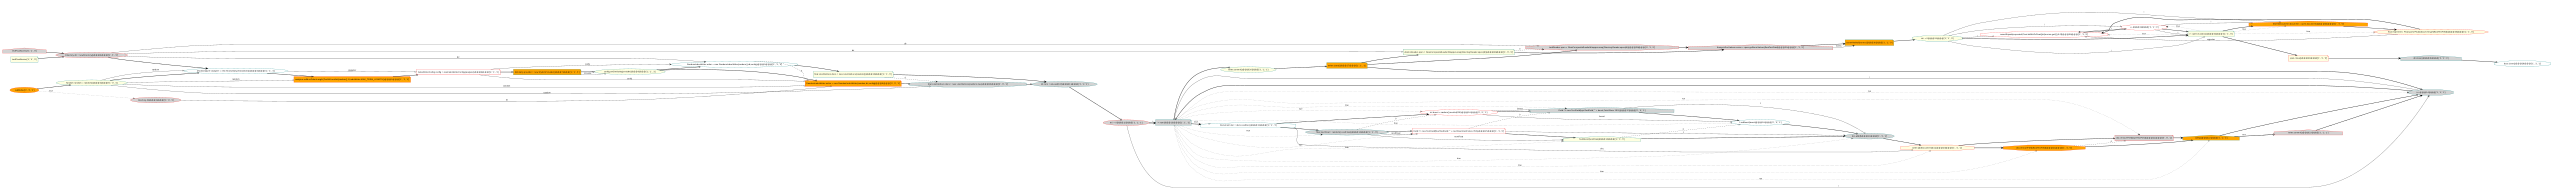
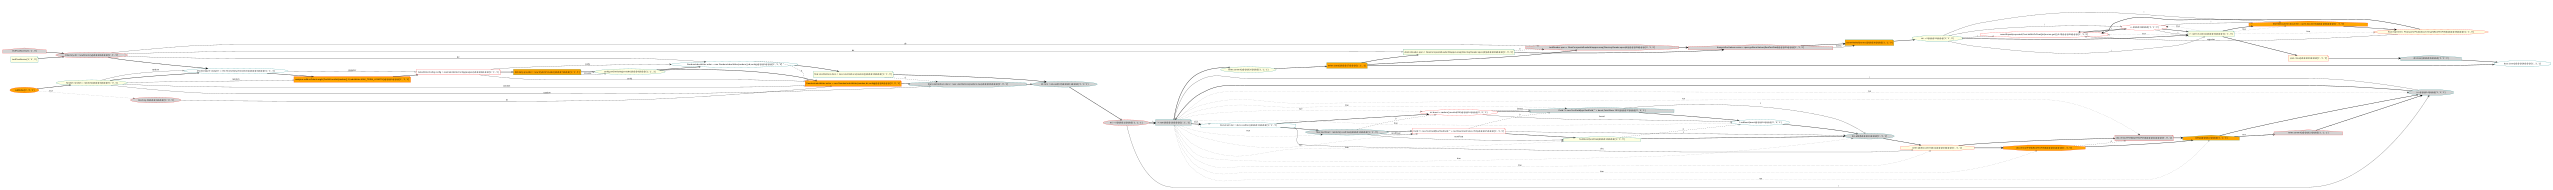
  digraph {
    fontname="Liberation Sans"
    rankdir=LR
    node [color=teal fillcolor=lightgrey fontname="Liberation Sans" shape=ellipse style=filled]
    edge [arrowhead=onormal fontname="Liberation Sans" style=bold]
    n1 [fillcolor=white label="MockAnalyzer analyzer = new MockAnalyzer(random())@@@4@@@['1', '1', '1']"]
    n2 [color=red fillcolor=orange label="analyzer.setMaxTokenLength(TestUtil.nextInt(random(),1,IndexWriter.MAX_TERM_LENGTH))@@@5@@@['1', '1', '1']" shape=note]
    n3 [color=red fillcolor=white label="IndexWriterConfig config = newIndexWriterConfig(analyzer)@@@6@@@['1', '1', '1']" shape=note]
    n4 [fillcolor=white label="RandomIndexWriter writer = new RandomIndexWriter(random(),dir,config)@@@9@@@['1', '1', '0']"]
    n5 [fillcolor=orange label="Similarity provider = new MySimProvider()@@@7@@@['1', '1', '1']" shape=note]
    n6 [color=red fillcolor=orange label="RandomIndexWriter writer = new RandomIndexWriter(random,dir,config)@@@9@@@['0', '0', '1']" shape=note]
    n7 [fillcolor=lightyellow label="final LineFileDocs docs = new LineFileDocs(random())@@@10@@@['1', '1', '0']" shape=note]
    n8 [label="int num = atLeast(100)@@@11@@@['1', '1', '1']"]
    n9 [label="final LineFileDocs docs = new LineFileDocs(random,true)@@@10@@@['0', '0', '1']" shape=octagon]
    n10 [color=red label="int i = 0@@@12@@@['1', '1', '1']"]
    n11 [color=red label="Directory dir = newDirectory()@@@3@@@['1', '1', '0']"]
    n12 [fillcolor=lightyellow label="AtomicReader open = SlowCompositeReaderWrapper.wrap(DirectoryReader.open(dir))@@@28@@@['1', '0', '0']" shape=note]
    n13 [color=red label="LeafReader open = SlowCompositeReaderWrapper.wrap(DirectoryReader.open(dir))@@@28@@@['0', '1', '0']" shape=octagon]
    n14 [color=red label="NumericDocValues norms = open.getNormValues(floatTestField)@@@29@@@['1', '1', '0']" shape=house]
    n15 [label="i < num@@@13@@@['1', '1', '1']" shape=note]
    n16 [label="i++@@@14@@@['1', '1', '1']" shape=octagon]
    n17 [color=red fillcolor=white label="int boost = random().nextInt(255)@@@16@@@['0', '0', '1']"]
    n18 [fillcolor=white label="f.setBoost(boost)@@@18@@@['0', '0', '1']"]
    n19 [label="Field f = new TextField(byteTestField,\"\" + boost,Field.Store.YES)@@@17@@@['0', '0', '1']" shape=house]
    n20 [label="doc.add(f)@@@19@@@['1', '1', '1']"]
    n21 [color=red fillcolor=lightyellow label="writer.addDocument(doc)@@@20@@@['1', '1', '1']" shape=octagon]
    n22 [color=red fillcolor=orange label="doc.removeField(floatTestField)@@@21@@@['1', '1', '0']" shape=octagon]
    n23 [color=red label="doc.removeField(byteTestField)@@@21@@@['0', '0', '1']" shape=note]
    n24 [color=red fillcolor=white label="Field f = new TextField(floatTestField,\"\" + nextFloat,Field.Store.YES)@@@17@@@['1', '1', '0']" shape=note]
    n25 [fillcolor=lightyellow label="f.setBoost(nextFloat)@@@18@@@['1', '1', '0']" shape=house]
    n26 [fillcolor=lightyellow label="writer.commit()@@@26@@@['1', '1', '1']"]
    n27 [fillcolor=orange label="rarely()@@@22@@@['1', '1', '1']" shape=house]
    n28 [label="float nextFloat = random().nextFloat()@@@16@@@['1', '1', '0']"]
    n29 [fillcolor=white label="Document doc = docs.nextDoc()@@@15@@@['1', '1', '1']" shape=house]
    n30 [fillcolor=white label="docs.close()@@@28@@@['1', '1', '1']" shape=octagon]
    n31 [fillcolor=lightyellow label="int i = 0@@@31@@@['1', '1', '0']" shape=octagon]
    n32 [color=red fillcolor=white label="assertEquals(expected,Float.intBitsToFloat((int)norms.get(i)),0.0f)@@@36@@@['1', '1', '0']" shape=octagon]
    n33 [fillcolor=lightyellow label="i < open.maxDoc()@@@32@@@['1', '1', '0']" shape=note]
    n34 [color=red fillcolor=white label="i++@@@33@@@['1', '1', '0']" shape=octagon]
    n35 [color=red fillcolor=orange label="StoredDocument document = open.document(i)@@@34@@@['1', '1', '0']" shape=house]
    n36 [color=red fillcolor=lightyellow label="open.close()@@@38@@@['1', '1', '0']" shape=note]
    n37 [color=red fillcolor=lightyellow label="float expected = Float.parseFloat(document.get(floatTestField))@@@35@@@['1', '1', '0']"]
    n38 [fillcolor=lightyellow label="config.setSimilarity(provider)@@@8@@@['1', '1', '1']"]
    n39 [color=red label="writer.commit()@@@23@@@['1', '1', '1']" shape=house]
    n40 [color=red label="testFloatNorms['0', '1', '0']" shape=house]
    n41 [fillcolor=orange label="writer.close()@@@27@@@['1', '1', '1']" shape=note]
    n42 [fillcolor=orange label="assertNotNull(norms)@@@30@@@['1', '1', '0']" shape=note]
    n43 [fillcolor=lightyellow label="Random random = random()@@@3@@@['0', '0', '1']"]
    n44 [label="dir.close()@@@39@@@['1', '1', '0']" shape=house]
    n45 [color=red fillcolor=orange label="buildIndex['0', '0', '1']"]
    n46 [color=red label="Directory dir@@@2@@@['0', '0', '1']"]
    n47 [fillcolor=lightyellow label="testFloatNorms['1', '0', '0']" shape=note]
    n1 -> n2
    n1 -> n3 [label=analyzer style=solid]
    n2 -> n3 [arrowhead=odot]
    n3 -> n4 [arrowhead=vee label=config style=solid]
    n3 -> n5
    n3 -> n6 [arrowhead=odot label=config style=solid]
    n4 -> n6 [label=0 style=dashed]
    n4 -> n7
    n5 -> n38 [arrowhead=odot label=provider style=solid]
    n5 -> n38
    n6 -> n9 [arrowhead=odot]
    n7 -> n8 [arrowhead=vee]
    n7 -> n9 [arrowhead=vee label=0 style=dashed]
    n8 -> n10 [arrowhead=odot]
    n9 -> n8
    n10 -> n15 [arrowhead=vee]
    n10 -> n15 [arrowhead=odot label=i style=solid]
    n10 -> n16 [arrowhead=vee label=i style=solid]
    n11 -> n1 [arrowhead=vee]
    n11 -> n4 [arrowhead=vee label=dir style=solid]
    n11 -> n12 [label=dir style=solid]
    n11 -> n13 [label=dir style=solid]
    n12 -> n13 [arrowhead=vee label=0 style=dashed]
    n12 -> n14 [arrowhead=vee]
    n13 -> n14 [arrowhead=vee]
    n14 -> n42 [arrowhead=vee]
    n14 -> n42 [arrowhead=vee label=norms style=solid]
    n15 -> n16 [arrowhead=vee label=true style=dotted]
    n15 -> n17 [label=true style=dotted]
    n15 -> n18 [arrowhead=odot label=true style=dotted]
    n15 -> n19 [arrowhead=vee label=true style=dotted]
    n15 -> n20 [label=true style=dotted]
    n15 -> n21 [arrowhead=odot label=true style=dotted]
    n15 -> n22 [arrowhead=odot label=true style=dotted]
    n15 -> n23 [arrowhead=vee label=true style=dotted]
    n15 -> n24 [arrowhead=vee label=true style=dotted]
    n15 -> n25 [label=true style=dotted]
    n15 -> n26 [arrowhead=odot]
    n15 -> n27 [arrowhead=odot label=true style=dotted]
    n15 -> n28 [arrowhead=vee label=true style=dotted]
    n15 -> n29 [label=true style=dotted]
    n15 -> n29 [arrowhead=vee]
    n16 -> n15 [arrowhead=odot label=i style=solid]
    n16 -> n15
    n17 -> n18 [label=boost style=solid]
    n17 -> n19 [arrowhead=odot]
    n17 -> n19 [label=boost style=solid]
    n18 -> n20 [arrowhead=odot]
    n19 -> n18
    n19 -> n20 [arrowhead=odot label=f style=solid]
    n20 -> n21
    n21 -> n22 [arrowhead=vee]
    n21 -> n23
    n22 -> n23 [arrowhead=odot label=0 style=dashed]
    n22 -> n27
    n23 -> n27 [arrowhead=vee]
    n24 -> n19 [arrowhead=odot label=0 style=dashed]
    n24 -> n20 [arrowhead=vee label=f style=solid]
    n24 -> n25
    n25 -> n18 [label=0 style=dashed]
    n25 -> n20
    n26 -> n41
    n27 -> n16 [arrowhead=odot]
    n27 -> n39 [arrowhead=odot label=true style=dotted]
    n27 -> n39 [arrowhead=odot]
    n28 -> n17 [label=0 style=dashed]
    n28 -> n24
    n28 -> n24 [label=nextFloat style=solid]
    n28 -> n25 [arrowhead=vee label=nextFloat style=solid]
    n29 -> n17 [arrowhead=vee]
    n29 -> n21 [arrowhead=odot label=doc style=solid]
    n29 -> n28
    n31 -> n32 [arrowhead=odot label=i style=solid]
    n31 -> n33 [arrowhead=odot label=i style=solid]
    n31 -> n33 [arrowhead=vee]
    n31 -> n34 [label=i style=solid]
    n31 -> n35 [label=i style=solid]
    n32 -> n34
    n33 -> n32 [label=true style=dotted]
    n33 -> n34 [arrowhead=vee label=true style=dotted]
    n33 -> n35 [arrowhead=odot label=true style=dotted]
    n33 -> n35
    n33 -> n36
    n33 -> n37 [arrowhead=odot label=true style=dotted]
    n34 -> n32 [arrowhead=vee label=i style=solid]
    n34 -> n33 [arrowhead=odot label=i style=solid]
    n34 -> n33
    n34 -> n35 [arrowhead=odot label=i style=solid]
    n35 -> n37 [arrowhead=vee]
    n36 -> n44 [arrowhead=vee]
    n37 -> n32 [label=expected style=solid]
    n37 -> n32 [arrowhead=vee]
    n38 -> n4 [arrowhead=odot]
    n38 -> n6 [arrowhead=odot]
    n39 -> n16 [arrowhead=vee]
    n40 -> n11
    n41 -> n12 [arrowhead=odot]
    n41 -> n13 [arrowhead=odot]
-   n41 -> n16
+   n41 -> n30
    n42 -> n31
    n43 -> n1 [label=random style=solid]
    n43 -> n1 [arrowhead=odot]
    n43 -> n2 [arrowhead=odot label=random style=solid]
    n43 -> n6 [arrowhead=odot label=random style=solid]
    n43 -> n9 [arrowhead=odot label=random style=solid]
    n44 -> n30 [arrowhead=odot]
    n45 -> n43 [arrowhead=odot]
    n45 -> n46 [label=true style=dotted]
    n46 -> n6 [arrowhead=odot label=dir style=solid]
    n47 -> n11 [arrowhead=odot]
  }
